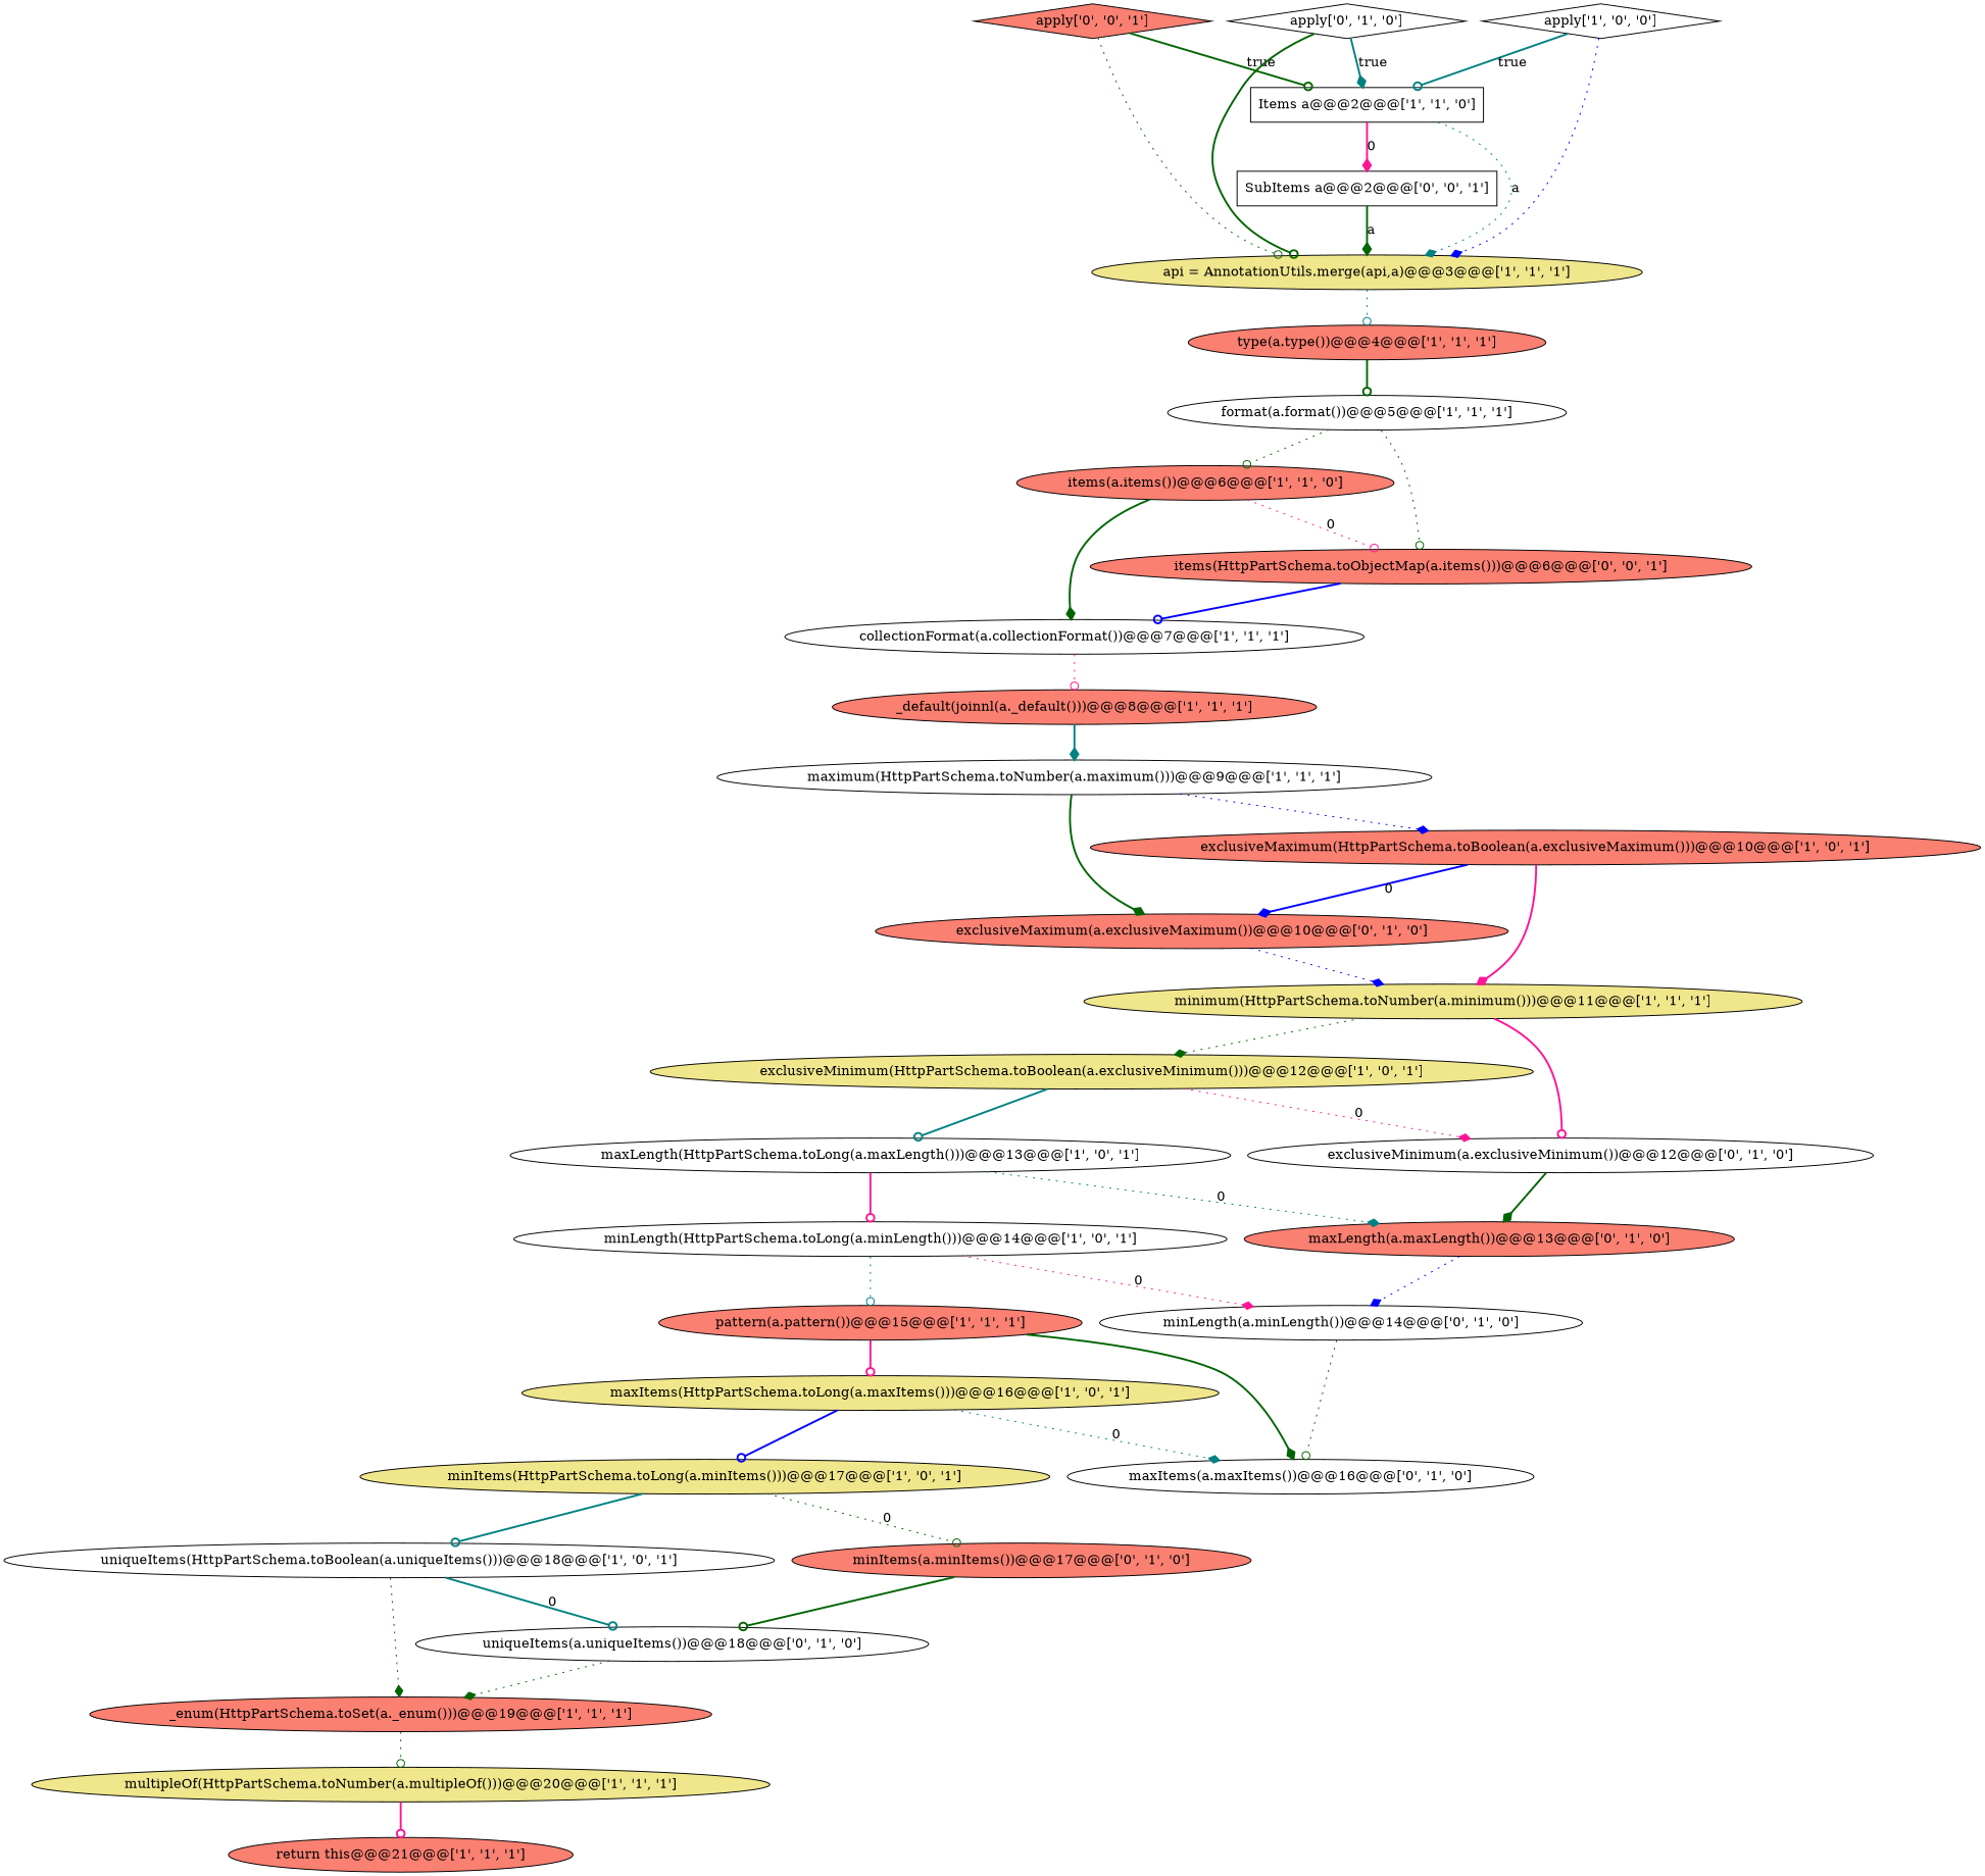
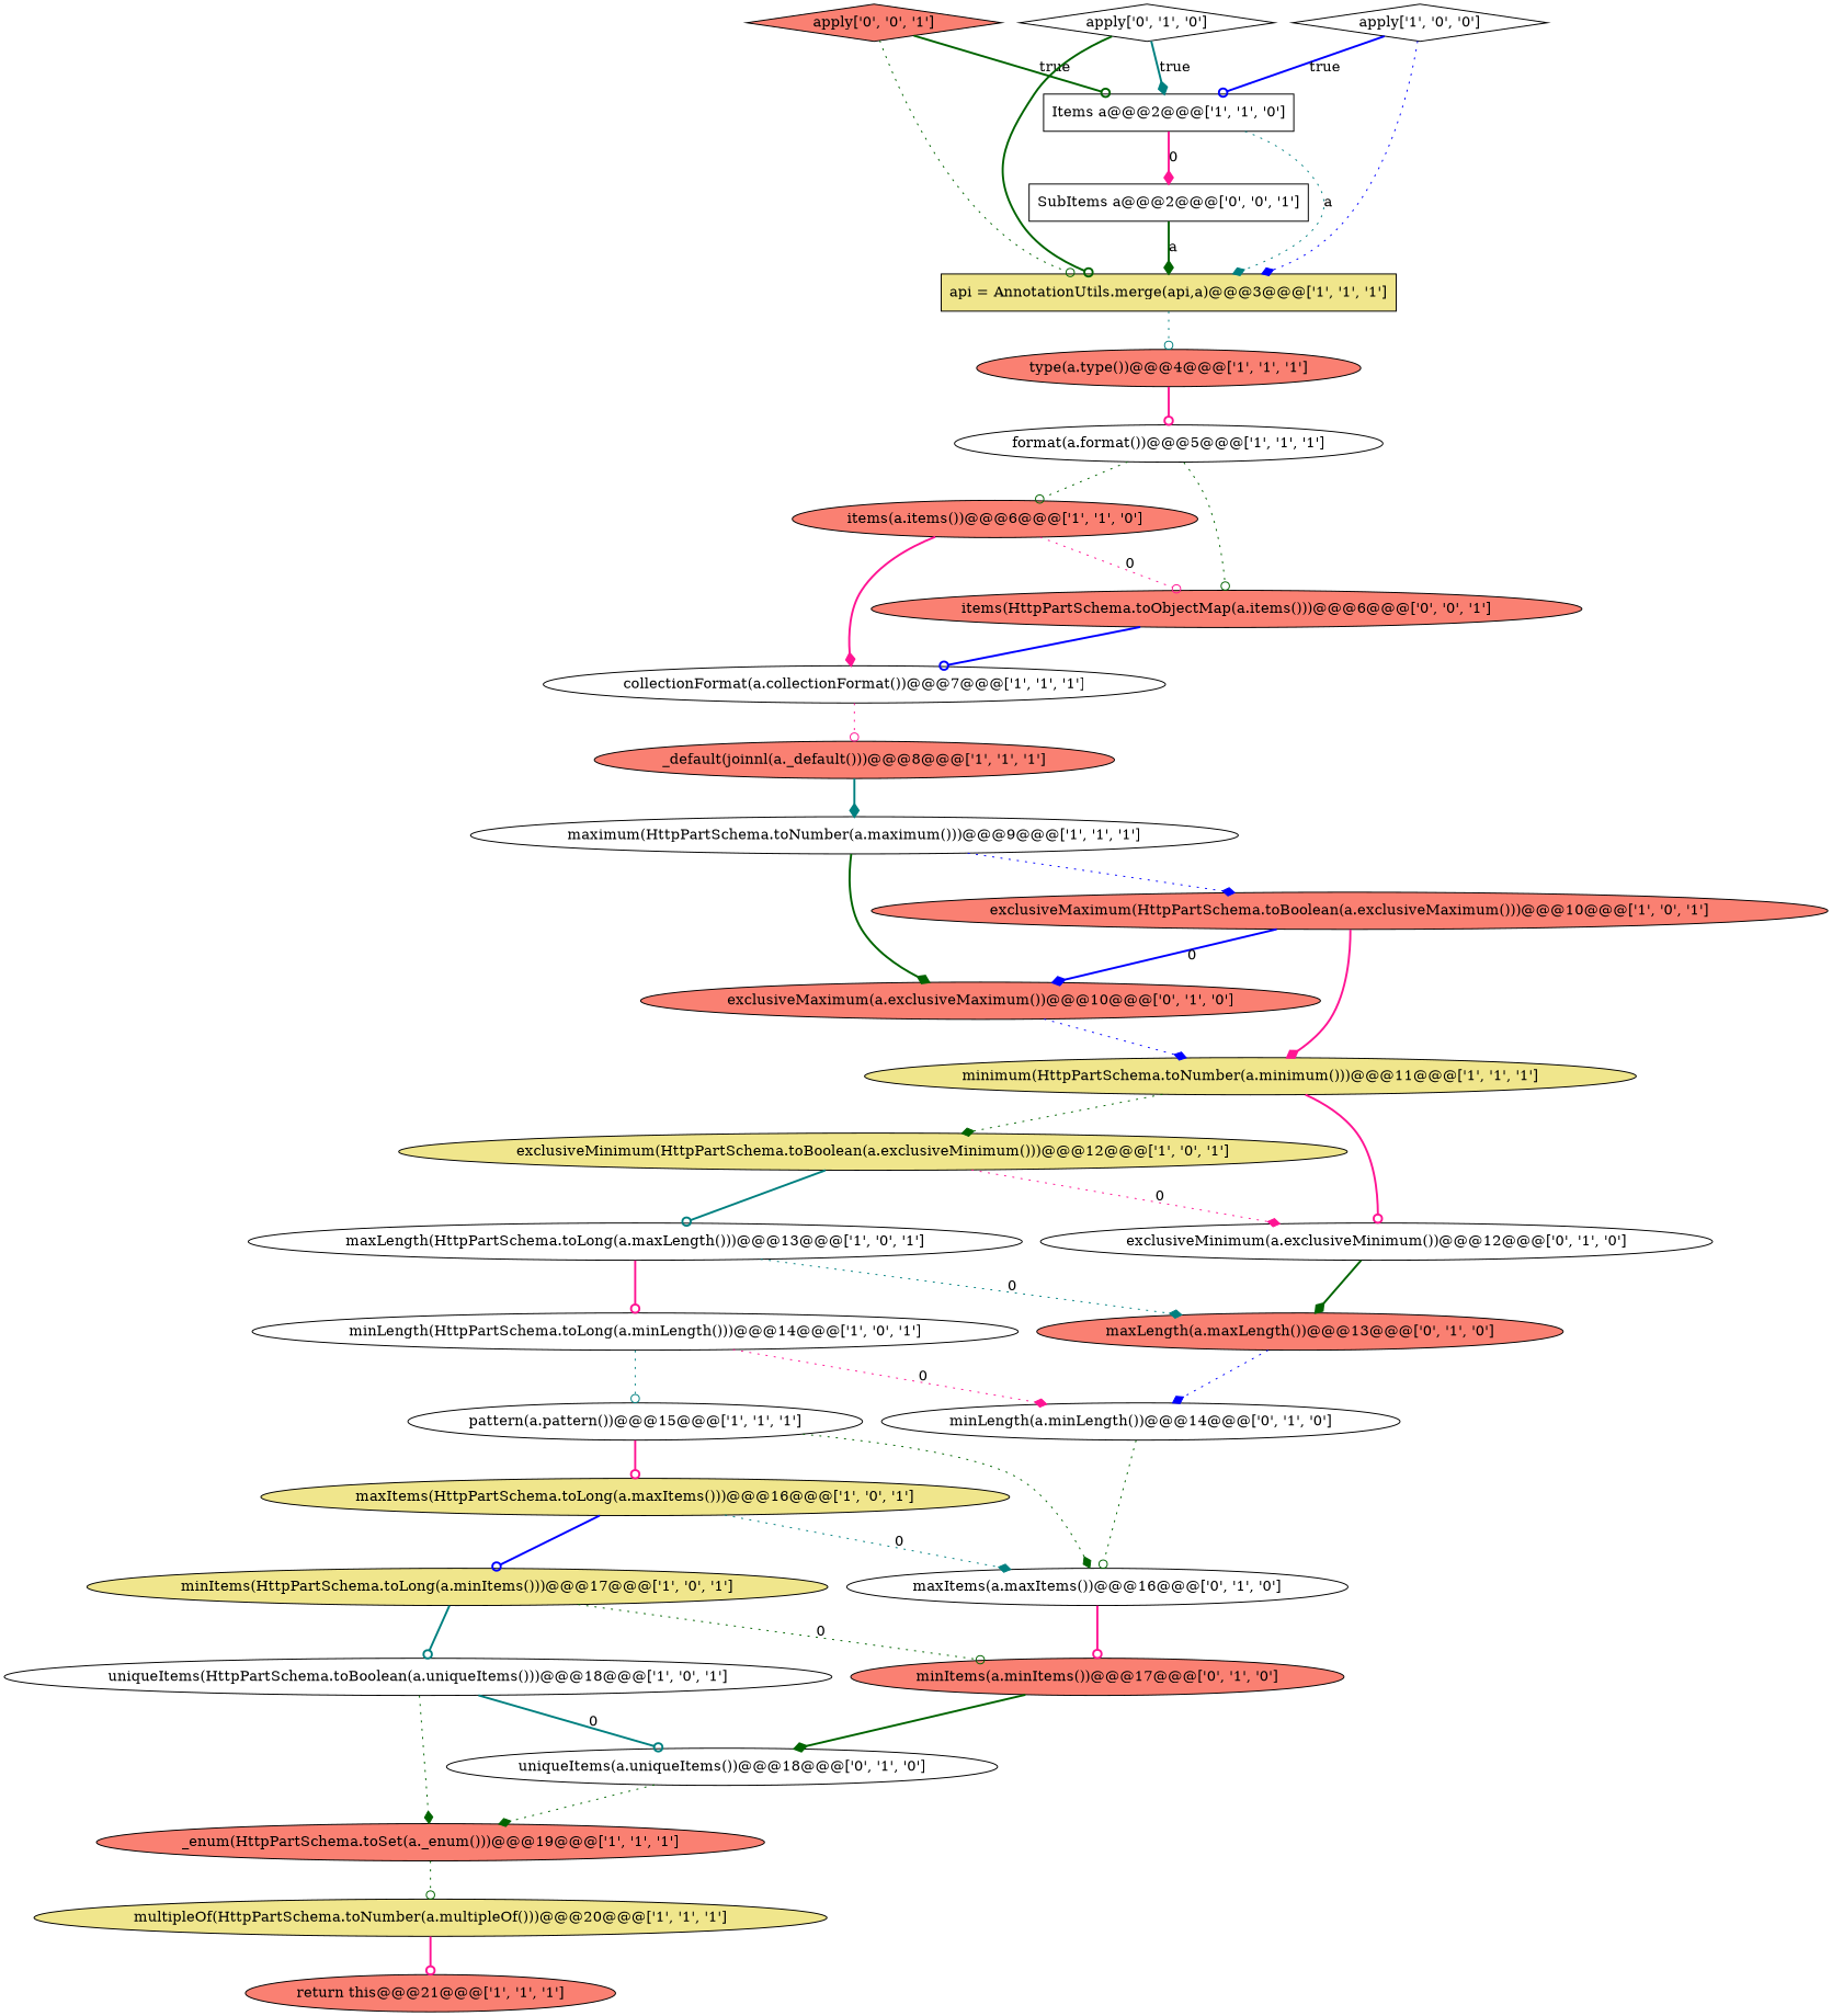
  digraph {
    node [fillcolor=white shape=ellipse style=filled]
    edge [arrowhead=odot color=darkgreen style=bold]
-   n1 [fillcolor=salmon label="pattern(a.pattern())@@@15@@@['1', '1', '1']"]
+   n1 [label="pattern(a.pattern())@@@15@@@['1', '1', '1']"]
    n2 [label="maxItems(a.maxItems())@@@16@@@['0', '1', '0']"]
    n3 [fillcolor=khaki label="maxItems(HttpPartSchema.toLong(a.maxItems()))@@@16@@@['1', '0', '1']"]
    n4 [fillcolor=salmon label="minItems(a.minItems())@@@17@@@['0', '1', '0']"]
    n5 [fillcolor=khaki label="minItems(HttpPartSchema.toLong(a.minItems()))@@@17@@@['1', '0', '1']"]
    n6 [label="maxLength(HttpPartSchema.toLong(a.maxLength()))@@@13@@@['1', '0', '1']"]
    n7 [label="minLength(HttpPartSchema.toLong(a.minLength()))@@@14@@@['1', '0', '1']"]
    n8 [fillcolor=salmon label="maxLength(a.maxLength())@@@13@@@['0', '1', '0']"]
    n9 [label="minLength(a.minLength())@@@14@@@['0', '1', '0']"]
    n10 [fillcolor=khaki label="exclusiveMinimum(HttpPartSchema.toBoolean(a.exclusiveMinimum()))@@@12@@@['1', '0', '1']"]
    n11 [label="exclusiveMinimum(a.exclusiveMinimum())@@@12@@@['0', '1', '0']"]
    n12 [label="collectionFormat(a.collectionFormat())@@@7@@@['1', '1', '1']"]
    n13 [fillcolor=salmon label="_default(joinnl(a._default()))@@@8@@@['1', '1', '1']"]
    n14 [label="maximum(HttpPartSchema.toNumber(a.maximum()))@@@9@@@['1', '1', '1']"]
    n15 [label="uniqueItems(HttpPartSchema.toBoolean(a.uniqueItems()))@@@18@@@['1', '0', '1']"]
    n16 [label="uniqueItems(a.uniqueItems())@@@18@@@['0', '1', '0']"]
    n17 [fillcolor=salmon label="_enum(HttpPartSchema.toSet(a._enum()))@@@19@@@['1', '1', '1']"]
    n18 [fillcolor=khaki label="multipleOf(HttpPartSchema.toNumber(a.multipleOf()))@@@20@@@['1', '1', '1']"]
    n19 [fillcolor=salmon label="exclusiveMaximum(a.exclusiveMaximum())@@@10@@@['0', '1', '0']"]
    n20 [fillcolor=khaki label="minimum(HttpPartSchema.toNumber(a.minimum()))@@@11@@@['1', '1', '1']"]
    n21 [label="Items a@@@2@@@['1', '1', '0']" shape=box]
    n22 [label="SubItems a@@@2@@@['0', '0', '1']" shape=box]
-   n23 [fillcolor=khaki label="api = AnnotationUtils.merge(api,a)@@@3@@@['1', '1', '1']"]
+   n23 [fillcolor=khaki label="api = AnnotationUtils.merge(api,a)@@@3@@@['1', '1', '1']" shape=box]
    n24 [fillcolor=salmon label="type(a.type())@@@4@@@['1', '1', '1']"]
    n25 [fillcolor=salmon label="items(a.items())@@@6@@@['1', '1', '0']"]
    n26 [fillcolor=salmon label="items(HttpPartSchema.toObjectMap(a.items()))@@@6@@@['0', '0', '1']"]
    n27 [fillcolor=salmon label="exclusiveMaximum(HttpPartSchema.toBoolean(a.exclusiveMaximum()))@@@10@@@['1', '0', '1']"]
    n28 [fillcolor=salmon label="apply['0', '0', '1']" shape=diamond]
    n29 [fillcolor=salmon label="return this@@@21@@@['1', '1', '1']"]
    n30 [label="apply['0', '1', '0']" shape=diamond]
    n31 [label="apply['1', '0', '0']" shape=diamond]
    n32 [label="format(a.format())@@@5@@@['1', '1', '1']"]
-   n1 -> n2 [arrowhead=diamond]
+   n1 -> n2 [arrowhead=diamond style=dotted]
    n1 -> n3 [color=deeppink]
+   n2 -> n4 [color=deeppink]
    n3 -> n2 [arrowhead=diamond color=teal label=0 style=dotted]
    n3 -> n5 [color=blue]
-   n4 -> n16
+   n4 -> n16 [arrowhead=diamond]
    n5 -> n4 [label=0 style=dotted]
    n5 -> n15 [color=teal]
    n6 -> n7 [color=deeppink]
    n6 -> n8 [arrowhead=diamond color=teal label=0 style=dotted]
    n7 -> n1 [color=teal style=dotted]
    n7 -> n9 [arrowhead=diamond color=deeppink label=0 style=dotted]
    n8 -> n9 [arrowhead=diamond color=blue style=dotted]
    n9 -> n2 [style=dotted]
    n10 -> n6 [color=teal]
    n10 -> n11 [arrowhead=diamond color=deeppink label=0 style=dotted]
    n11 -> n8 [arrowhead=diamond]
    n12 -> n13 [color=deeppink style=dotted]
    n13 -> n14 [arrowhead=diamond color=teal]
    n14 -> n19 [arrowhead=diamond]
    n14 -> n27 [arrowhead=diamond color=blue style=dotted]
    n15 -> n16 [color=teal label=0]
    n15 -> n17 [arrowhead=diamond style=dotted]
    n16 -> n17 [arrowhead=diamond style=dotted]
    n17 -> n18 [style=dotted]
    n18 -> n29 [color=deeppink]
    n19 -> n20 [arrowhead=diamond color=blue style=dotted]
    n20 -> n10 [arrowhead=diamond style=dotted]
    n20 -> n11 [color=deeppink]
    n21 -> n22 [arrowhead=diamond color=deeppink label=0]
    n21 -> n23 [arrowhead=diamond color=teal label=a style=dotted]
    n22 -> n23 [arrowhead=diamond label=a]
    n23 -> n24 [color=teal style=dotted]
-   n24 -> n32
-   n25 -> n12 [arrowhead=diamond]
+   n24 -> n32 [color=deeppink]
+   n25 -> n12 [arrowhead=diamond color=deeppink]
    n25 -> n26 [color=deeppink label=0 style=dotted]
    n26 -> n12 [color=blue]
    n27 -> n19 [arrowhead=diamond color=blue label=0]
    n27 -> n20 [arrowhead=diamond color=deeppink]
    n28 -> n21 [label=true]
    n28 -> n23 [style=dotted]
    n30 -> n21 [arrowhead=diamond color=teal label=true]
    n30 -> n23
-   n31 -> n21 [color=teal label=true]
+   n31 -> n21 [color=blue label=true]
    n31 -> n23 [arrowhead=diamond color=blue style=dotted]
    n32 -> n25 [style=dotted]
    n32 -> n26 [style=dotted]
  }
